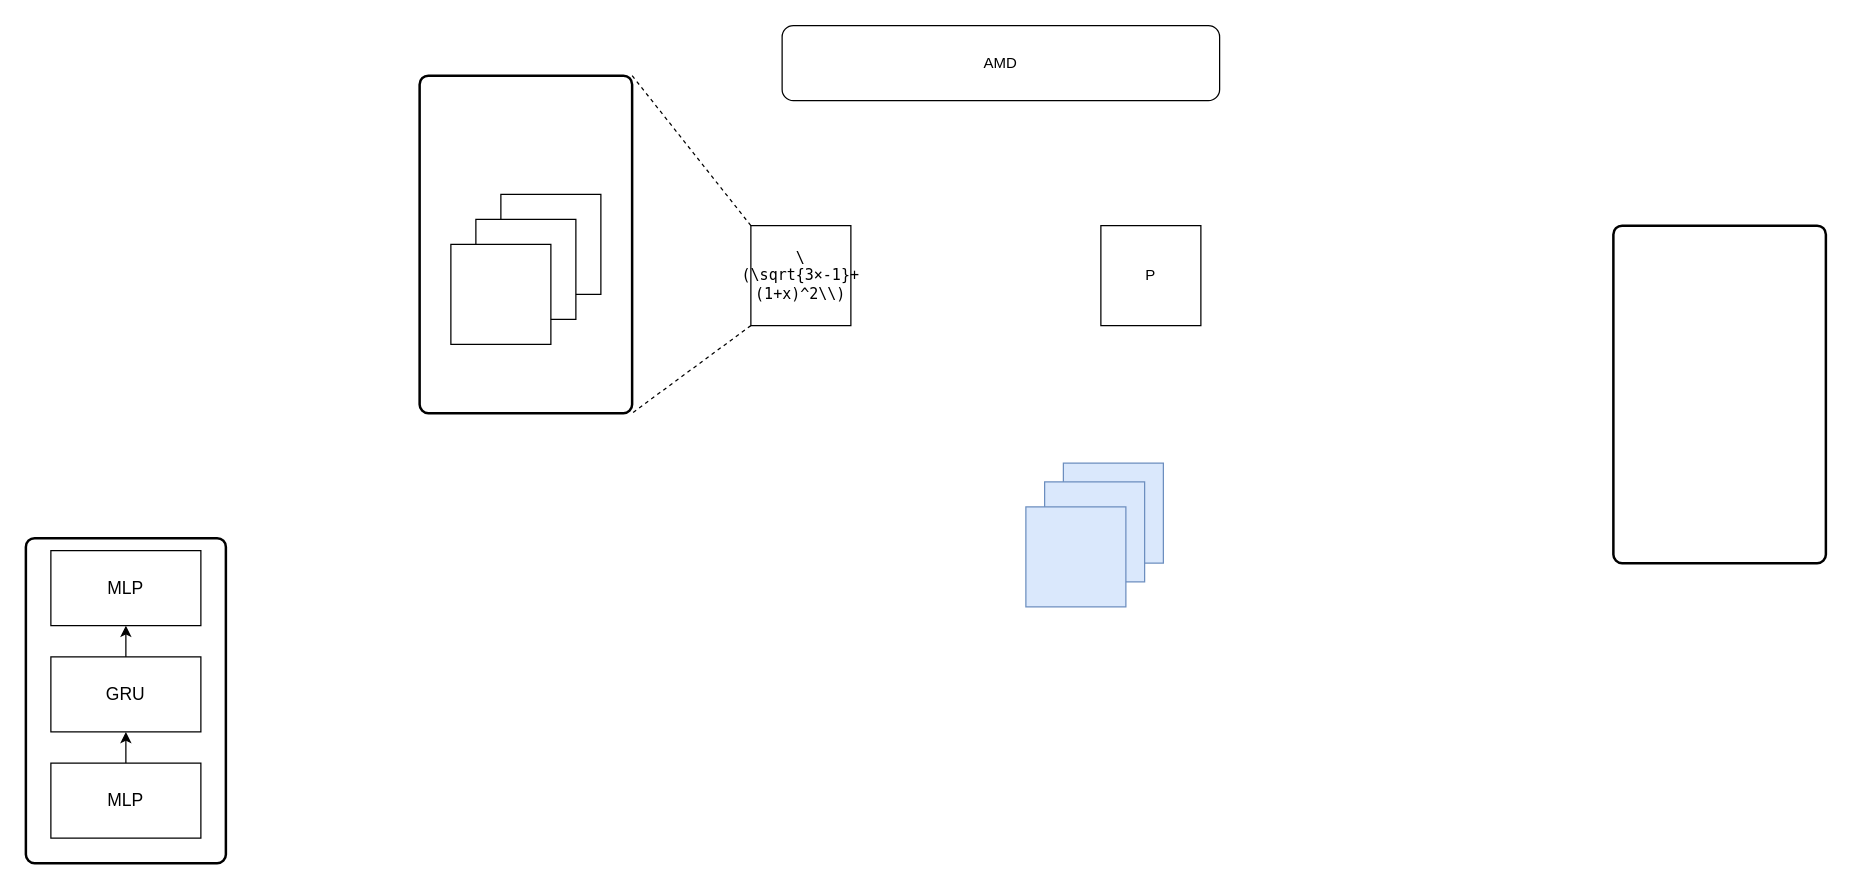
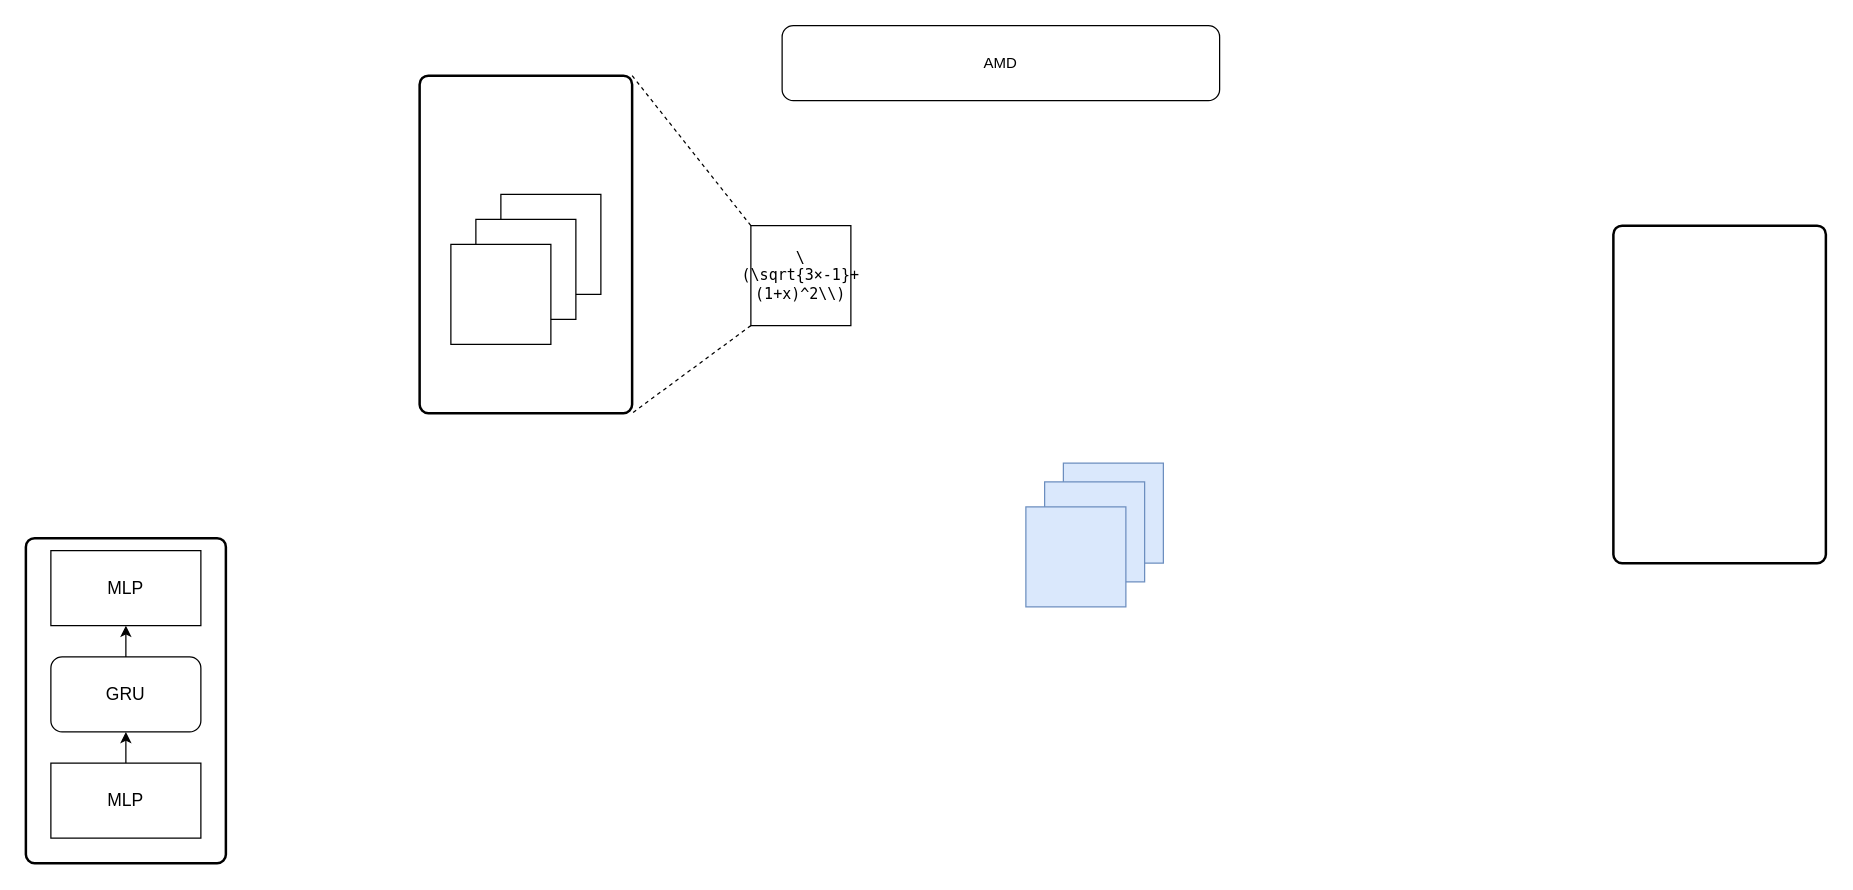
  <mxCell id="0" />
  <mxCell id="1" parent="0" />
  <mxCell id="2" value="" style="rounded=1;whiteSpace=wrap;html=1;absoluteArcSize=1;arcSize=14;strokeWidth=2;" vertex="1" parent="1"><mxGeometry x="20" y="430" width="160" height="260" as="geometry" /></mxCell>
  <mxCell id="3" value="" style="rounded=1;whiteSpace=wrap;html=1;absoluteArcSize=1;arcSize=14;strokeWidth=2;" vertex="1" parent="1"><mxGeometry x="1290" y="180" width="170" height="270" as="geometry" /></mxCell>
  <mxCell id="4" value="" style="rounded=1;whiteSpace=wrap;html=1;absoluteArcSize=1;arcSize=14;strokeWidth=2;" vertex="1" parent="1"><mxGeometry x="335" y="60" width="170" height="270" as="geometry" /></mxCell>
  <mxCell id="5" value="" style="whiteSpace=wrap;html=1;aspect=fixed;" vertex="1" parent="1"><mxGeometry x="400" y="155" width="80" height="80" as="geometry" /></mxCell>
  <mxCell id="6" value="" style="whiteSpace=wrap;html=1;aspect=fixed;" vertex="1" parent="1"><mxGeometry x="380" y="175" width="80" height="80" as="geometry" /></mxCell>
  <mxCell id="7" value="" style="whiteSpace=wrap;html=1;aspect=fixed;" vertex="1" parent="1"><mxGeometry x="360" y="195" width="80" height="80" as="geometry" /></mxCell>
  <mxCell id="8" value="AMD" style="rounded=1;whiteSpace=wrap;html=1;" vertex="1" parent="1"><mxGeometry x="625" y="20" width="350" height="60" as="geometry" /></mxCell>
  <mxCell id="9" value="&lt;code class=&quot;language-plaintext highlighter-rouge&quot;&gt;\(\sqrt{3×-1}+(1+x)^2\\)&lt;/code&gt;" style="whiteSpace=wrap;html=1;aspect=fixed;" vertex="1" parent="1"><mxGeometry x="600" y="180" width="80" height="80" as="geometry" /></mxCell>
- <mxCell id="10" value="P" style="whiteSpace=wrap;html=1;aspect=fixed;" vertex="1" parent="1"><mxGeometry x="880" y="180" width="80" height="80" as="geometry" /></mxCell>
  <mxCell id="11" value="" style="endArrow=none;dashed=1;html=1;entryX=1;entryY=0;entryDx=0;entryDy=0;" edge="1" parent="1" target="4"><mxGeometry width="50" height="50" relative="1" as="geometry"><mxPoint x="600" y="180" as="sourcePoint" /><mxPoint x="530" y="90" as="targetPoint" /></mxGeometry></mxCell>
  <mxCell id="12" value="" style="endArrow=none;dashed=1;html=1;exitX=0;exitY=1;exitDx=0;exitDy=0;entryX=1;entryY=1;entryDx=0;entryDy=0;" edge="1" parent="1" source="9" target="4"><mxGeometry width="50" height="50" relative="1" as="geometry"><mxPoint x="560" y="320" as="sourcePoint" /><mxPoint x="470" y="220" as="targetPoint" /></mxGeometry></mxCell>
  <mxCell id="13" value="" style="whiteSpace=wrap;html=1;aspect=fixed;fillColor=#dae8fc;strokeColor=#6c8ebf;" vertex="1" parent="1"><mxGeometry x="850" y="370" width="80" height="80" as="geometry" /></mxCell>
  <mxCell id="14" value="" style="whiteSpace=wrap;html=1;aspect=fixed;fillColor=#dae8fc;strokeColor=#6c8ebf;" vertex="1" parent="1"><mxGeometry x="835" y="385" width="80" height="80" as="geometry" /></mxCell>
  <mxCell id="15" value="" style="whiteSpace=wrap;html=1;aspect=fixed;fillColor=#dae8fc;strokeColor=#6c8ebf;" vertex="1" parent="1"><mxGeometry x="820" y="405" width="80" height="80" as="geometry" /></mxCell>
  <mxCell id="16" value="" style="edgeStyle=orthogonalEdgeStyle;rounded=0;orthogonalLoop=1;jettySize=auto;html=1;" edge="1" parent="1" source="17" target="19"><mxGeometry relative="1" as="geometry" /></mxCell>
  <mxCell id="17" value="&lt;font style=&quot;font-size: 14px&quot;&gt;MLP&lt;/font&gt;" style="rounded=0;whiteSpace=wrap;html=1;" vertex="1" parent="1"><mxGeometry x="40" y="610" width="120" height="60" as="geometry" /></mxCell>
  <mxCell id="18" value="" style="edgeStyle=orthogonalEdgeStyle;rounded=0;orthogonalLoop=1;jettySize=auto;html=1;" edge="1" parent="1" source="19" target="20"><mxGeometry relative="1" as="geometry" /></mxCell>
- <mxCell id="19" value="&lt;font style=&quot;font-size: 14px&quot;&gt;GRU&lt;/font&gt;" style="rounded=0;whiteSpace=wrap;html=1;" vertex="1" parent="1"><mxGeometry x="40" y="525" width="120" height="60" as="geometry" /></mxCell>
+ <mxCell id="19" value="&lt;font style=&quot;font-size: 14px&quot;&gt;GRU&lt;/font&gt;" style="whiteSpace=wrap;html=1;rounded=1;" vertex="1" parent="1"><mxGeometry x="40" y="525" width="120" height="60" as="geometry" /></mxCell>
  <mxCell id="20" value="&lt;font style=&quot;font-size: 14px&quot;&gt;MLP&lt;/font&gt;" style="rounded=0;whiteSpace=wrap;html=1;" vertex="1" parent="1"><mxGeometry x="40" y="440" width="120" height="60" as="geometry" /></mxCell>
